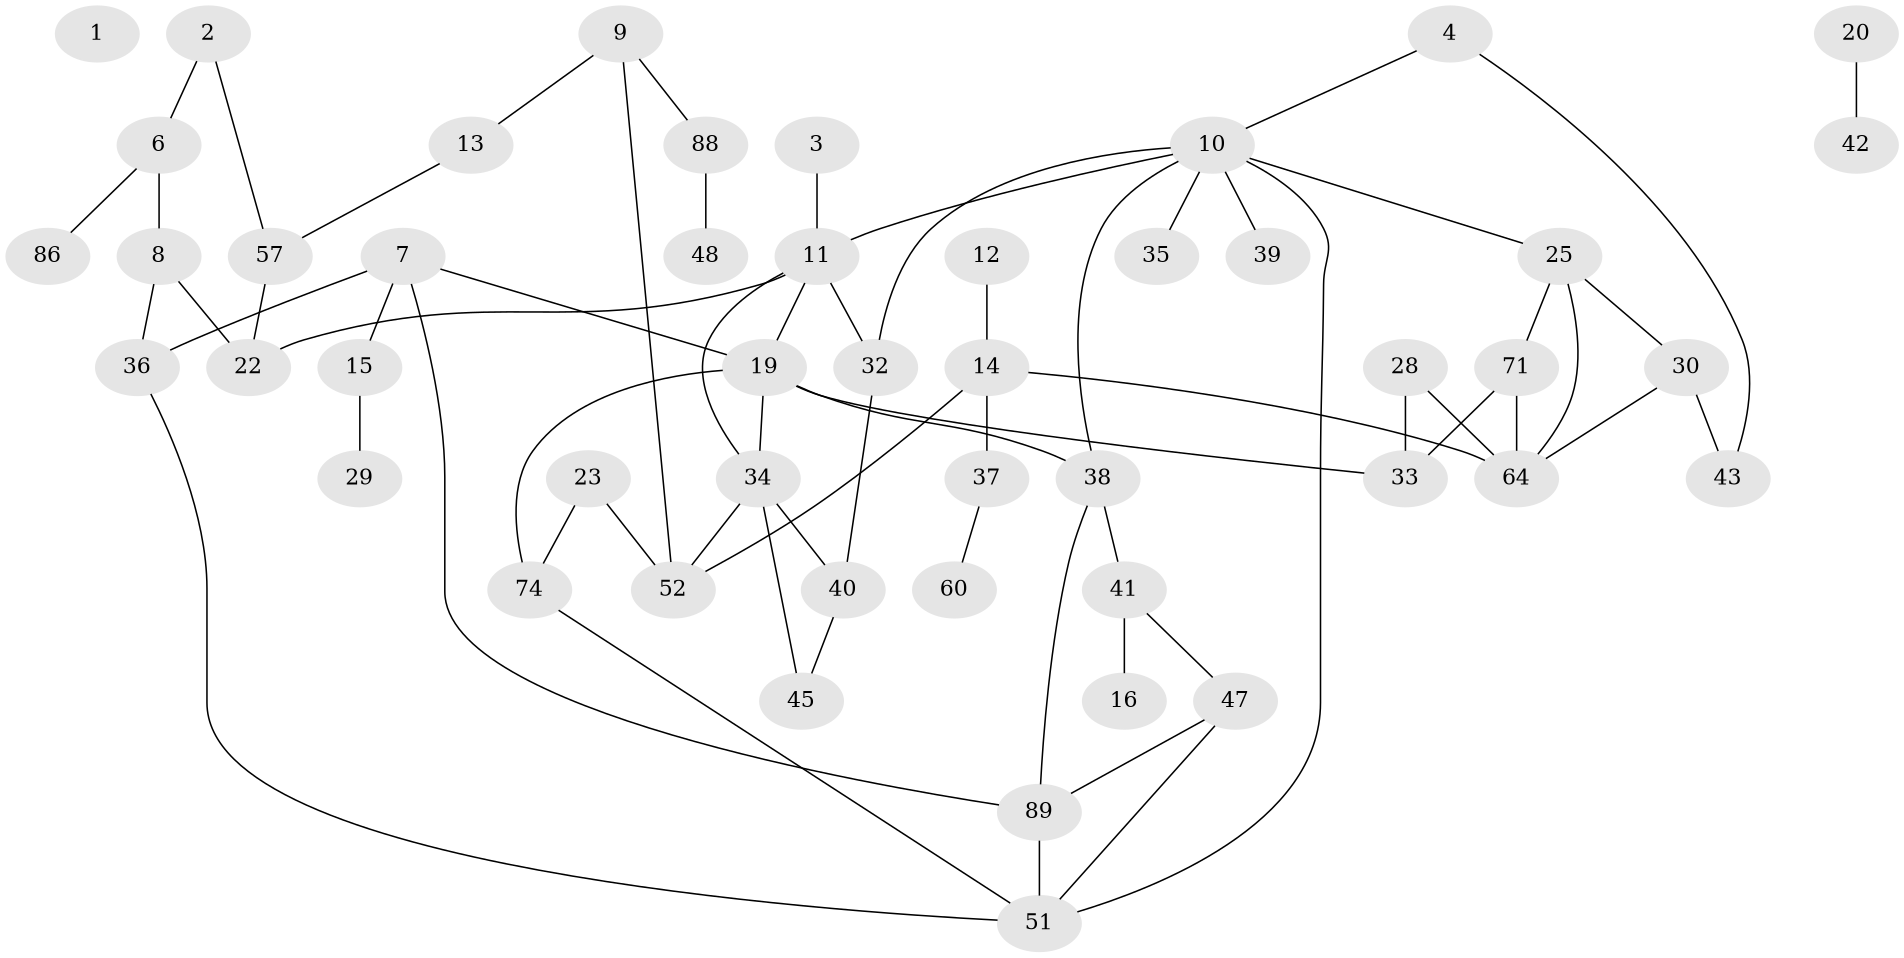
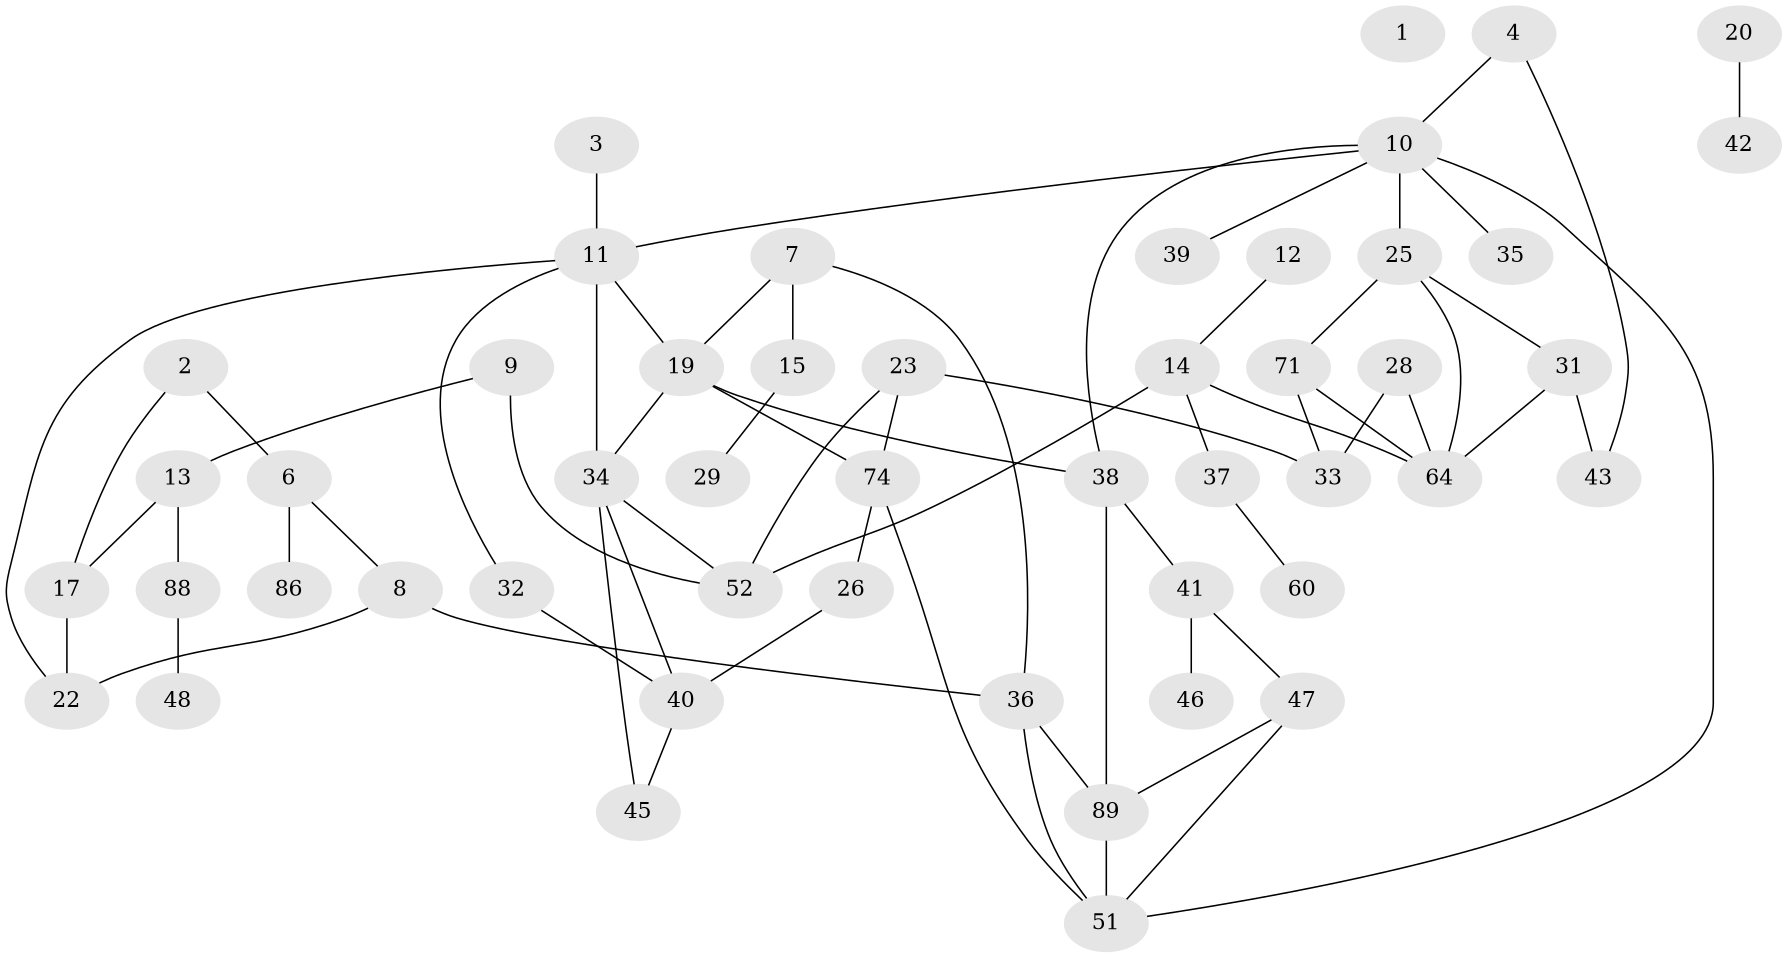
  graph {
    node [color=gray90 style=filled]
    1
    2
-   17 [label=57]
+   17
    6
    8
    36
    22
    3
    11
    19
    32
    34
    4
    10
    43
    25
    35
    38
    39
    51
    14
    52
    37
    n24 [label=64]
    41
    47
-   46 [label=16]
+   46
    n28 [label=86]
    7
    15
    n31 [label=89]
    29
    n33 [label=74]
    9
    13
    n36 [label=88]
    40
    45
-   30
+   30 [label=31]
    n40 [label=71]
    12
    48
    n43 [label=60]
+   26
    20
    42
    23
    33
    28
    2 -- 17
    2 -- 6
    17 -- 22
    6 -- 8
    6 -- n28
    8 -- 36
    8 -- 22
    36 -- 51
    3 -- 11
    11 -- 22
    11 -- 19
    11 -- 32
    11 -- 34
    19 -- 34
    19 -- 38
    19 -- n33
    32 -- 40
    34 -- 52
    34 -- 40
    34 -- 45
    4 -- 10
    4 -- 43
    10 -- 11
-   10 -- 32
    10 -- 25
    10 -- 35
    10 -- 38
    10 -- 39
    10 -- 51
    25 -- n24
    25 -- 30
    25 -- n40
    38 -- 41
    38 -- n31
    14 -- 52
    14 -- 37
    14 -- n24
    37 -- n43
    41 -- 47
    41 -- 46
    47 -- 51
    47 -- n31
    7 -- 36
    7 -- 19
    7 -- 15
-   7 -- n31
+   36 -- n31
    15 -- 29
    n31 -- 51
    n33 -- 51
+   n33 -- 26
    9 -- 52
    9 -- 13
    13 -- 17
-   9 -- n36
+   13 -- n36
    n36 -- 48
    40 -- 45
    30 -- 43
    30 -- n24
    n40 -- n24
    n40 -- 33
    12 -- 14
+   26 -- 40
    20 -- 42
    23 -- 52
    23 -- n33
-   19 -- 33
+   23 -- 33
    28 -- n24
    28 -- 33
  }
